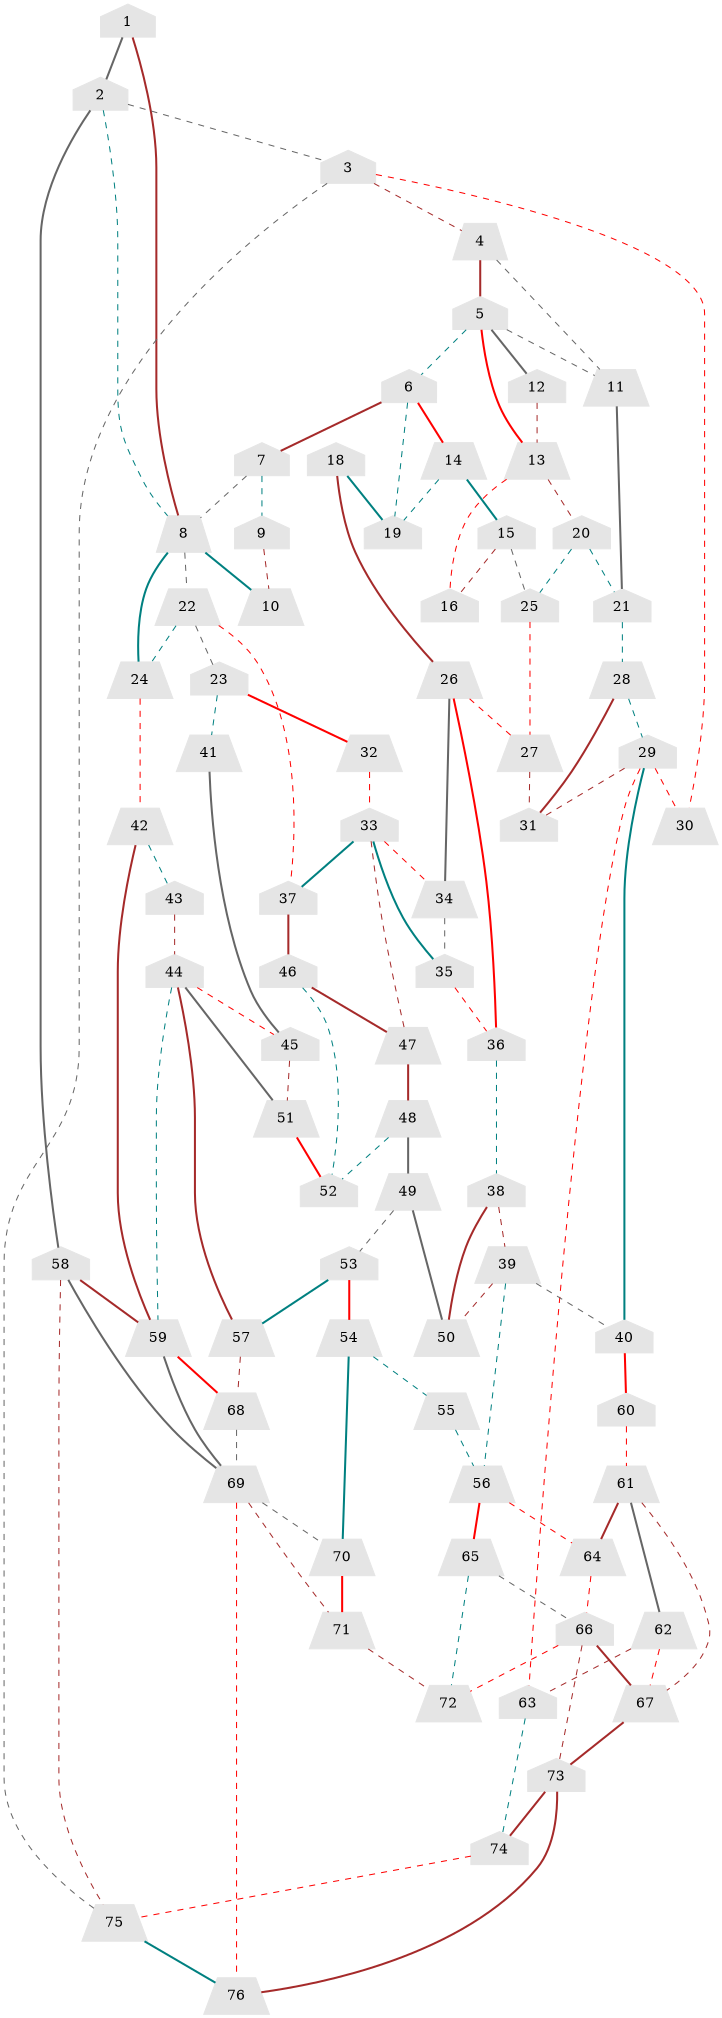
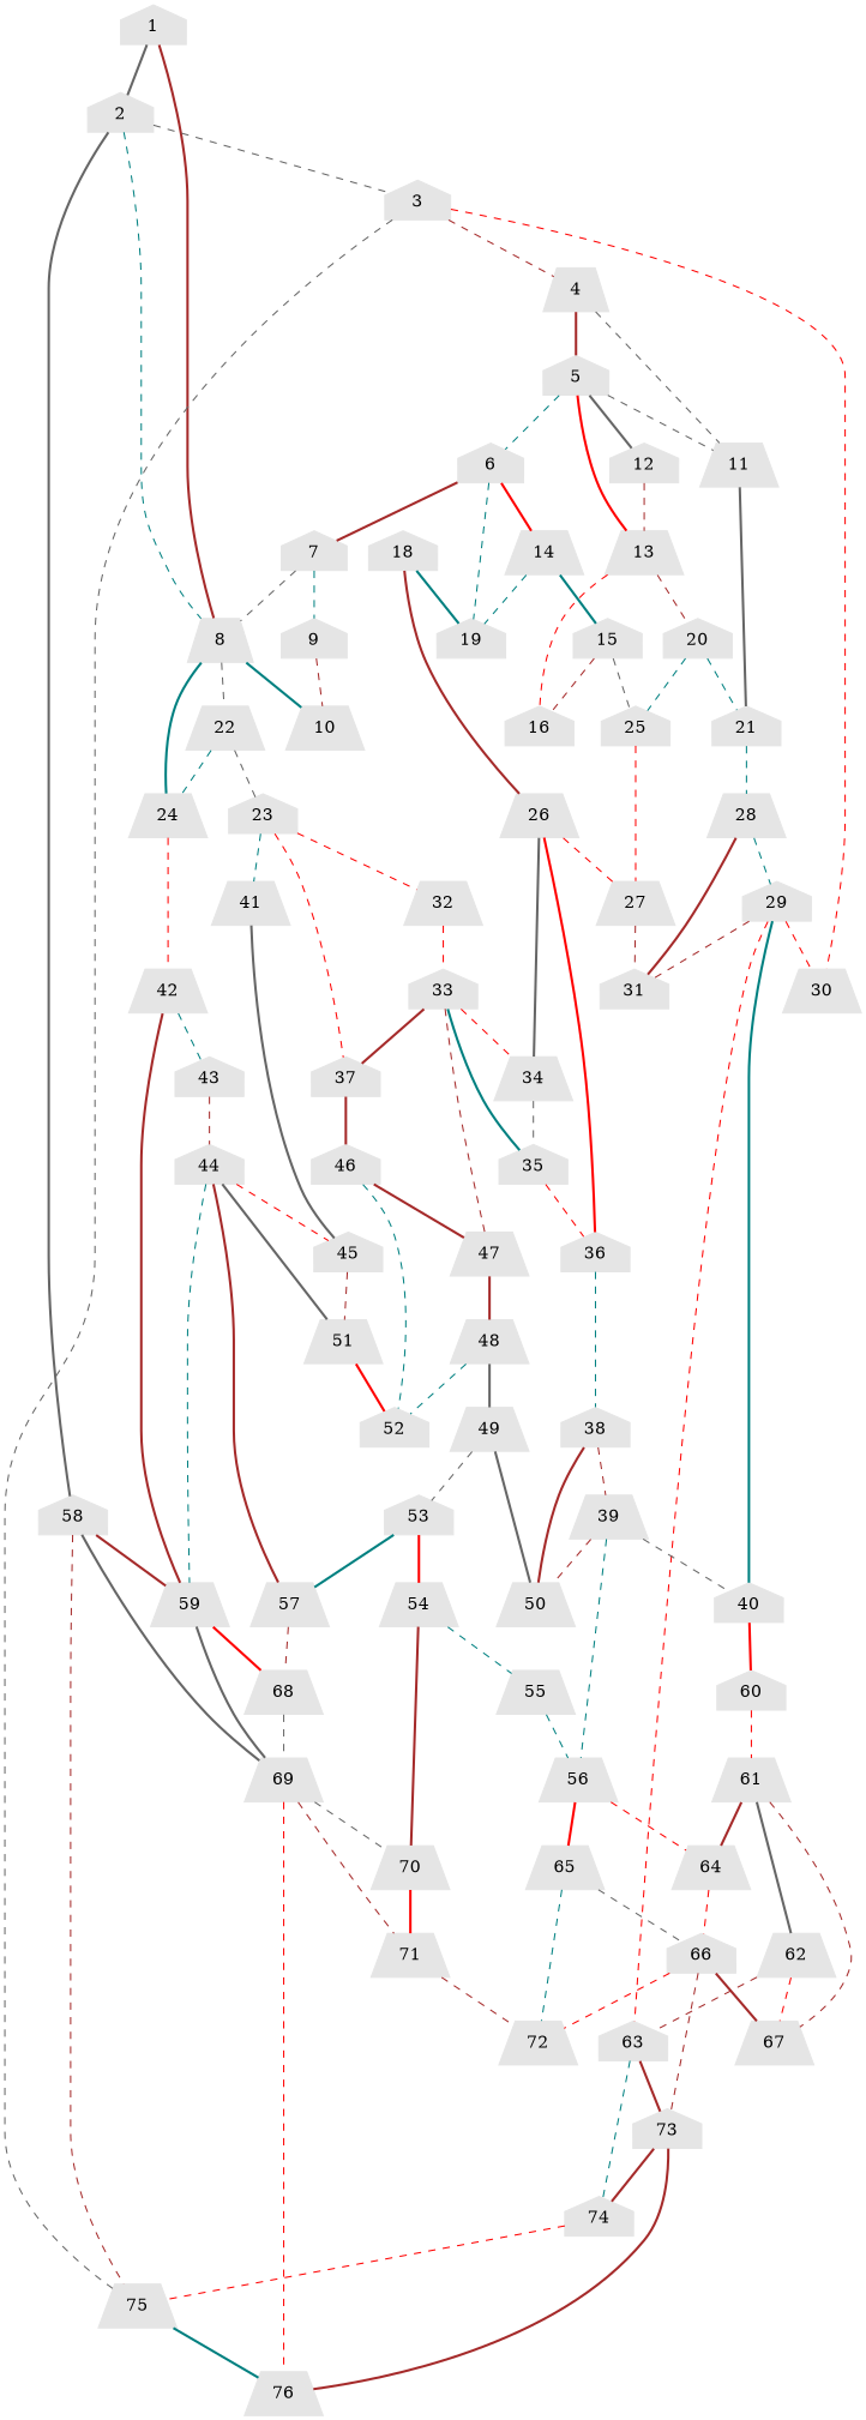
  graph {
    node [color=gray90 shape=trapezium style=filled]
    edge [color=brown style=dashed weight=1.0]
    1 [shape=house]
    2 [shape=house]
    8
    3 [shape=house]
    58 [shape=house]
    10
    22
    24
    4
    30
    75
    59
    69
    5 [shape=house]
    11
    76
    6 [shape=house]
    12 [shape=house]
    13
    21 [shape=house]
    7 [shape=house]
    14
    19 [shape=house]
    16 [shape=house]
    20 [shape=house]
    9 [shape=house]
    15 [shape=house]
    23 [shape=house]
    42
    28
    25 [shape=house]
    27
    18 [shape=house]
    26
    32
    37 [shape=house]
    41
    34
    36 [shape=house]
    31 [shape=house]
    29 [shape=house]
    33 [shape=house]
    46 [shape=house]
    45 [shape=house]
    43 [shape=house]
    35 [shape=house]
    38 [shape=house]
    40 [shape=house]
    63 [shape=house]
    60 [shape=house]
    74 [shape=house]
    47
    48
    39
    50
    52 [shape=house]
    56
    64
    65
    61
    51
    44 [shape=house]
    68
    57
    49
    53 [shape=house]
    54
    55
    70
    71
    66 [shape=house]
    72
    62
    67
    73 [shape=house]
    1 -- 2 [color=gray40 style=bold]
    1 -- 8 [style=bold]
    2 -- 8 [color=teal]
    2 -- 3 [color=gray40]
    2 -- 58 [color=gray40 style=bold]
    8 -- 10 [color=teal style=bold]
    8 -- 22 [color=gray40]
    8 -- 24 [color=teal style=bold]
    3 -- 4
    3 -- 30 [color=red]
    3 -- 75 [color=gray40]
    58 -- 75
    58 -- 59 [style=bold]
    58 -- 69 [color=gray40 style=bold]
    22 -- 24 [color=teal]
    22 -- 23 [color=gray40]
    24 -- 42 [color=red]
    4 -- 5 [style=bold]
    4 -- 11 [color=gray40]
    75 -- 76 [color=teal style=bold]
    59 -- 69 [color=gray40 style=bold]
    59 -- 68 [color=red style=bold]
    69 -- 76 [color=red]
    69 -- 70 [color=gray40]
    69 -- 71
    5 -- 11 [color=gray40]
    5 -- 6 [color=teal weight=2.0]
    5 -- 12 [color=gray40 style=bold]
    5 -- 13 [color=red style=bold]
    11 -- 21 [color=gray40 style=bold]
    6 -- 7 [style=bold weight=2.0]
    6 -- 14 [color=red style=bold]
    6 -- 19 [color=teal]
    12 -- 13 [weight=2.0]
    13 -- 16 [color=red weight=2.0]
    13 -- 20
    21 -- 28 [color=teal]
    7 -- 8 [color=gray40]
    7 -- 9 [color=teal weight=2.0]
    14 -- 19 [color=teal]
    14 -- 15 [color=teal style=bold]
    20 -- 21 [color=teal]
    20 -- 25 [color=teal]
    9 -- 10
    15 -- 16
    15 -- 25 [color=gray40]
-   23 -- 32 [color=red style=bold]
-   22 -- 37 [color=red]
+   23 -- 32 [color=red]
+   23 -- 37 [color=red]
    23 -- 41 [color=teal weight=2.0]
    42 -- 59 [style=bold]
    42 -- 43 [color=teal]
    28 -- 31 [style=bold]
    28 -- 29 [color=teal]
    25 -- 27 [color=red]
    27 -- 31
    18 -- 19 [color=teal style=bold]
    18 -- 26 [style=bold]
    26 -- 27 [color=red]
    26 -- 34 [color=gray40 style=bold]
    26 -- 36 [color=red style=bold]
    32 -- 33 [color=red weight=2.0]
    37 -- 46 [style=bold]
    41 -- 45 [color=gray40 style=bold]
    34 -- 35 [color=gray40]
    36 -- 38 [color=teal]
    29 -- 30 [color=red weight=2.0]
    29 -- 31
    29 -- 40 [color=teal style=bold]
    29 -- 63 [color=red]
-   33 -- 37 [color=teal style=bold]
+   33 -- 37 [style=bold]
    33 -- 34 [color=red]
    33 -- 35 [color=teal style=bold]
    33 -- 47
    46 -- 47 [style=bold]
    46 -- 52 [color=teal]
    45 -- 51
    43 -- 44 [weight=2.0]
    35 -- 36 [color=red]
    38 -- 39
    38 -- 50 [style=bold]
    40 -- 60 [color=red style=bold]
    63 -- 74 [color=teal]
    60 -- 61 [color=red weight=2.0]
    74 -- 75 [color=red]
    47 -- 48 [style=bold]
    48 -- 52 [color=teal]
    48 -- 49 [color=gray40 style=bold]
    39 -- 40 [color=gray40]
    39 -- 50
    39 -- 56 [color=teal weight=2.0]
    56 -- 64 [color=red]
    56 -- 65 [color=red style=bold]
    64 -- 66 [color=red]
    65 -- 66 [color=gray40]
    65 -- 72 [color=teal]
    61 -- 64 [style=bold]
    61 -- 62 [color=gray40 style=bold]
    61 -- 67
    51 -- 52 [color=red style=bold]
    44 -- 59 [color=teal]
    44 -- 45 [color=red]
    44 -- 51 [color=gray40 style=bold]
    44 -- 57 [style=bold]
    68 -- 69 [color=gray40]
    57 -- 68
    49 -- 50 [color=gray40 style=bold]
    49 -- 53 [color=gray40]
    53 -- 57 [color=teal style=bold]
    53 -- 54 [color=red style=bold]
    54 -- 55 [color=teal]
-   54 -- 70 [color=teal style=bold]
+   54 -- 70 [style=bold]
    55 -- 56 [color=teal weight=2.0]
    70 -- 71 [color=red style=bold]
    71 -- 72
    66 -- 72 [color=red]
    66 -- 67 [style=bold weight=2.0]
    66 -- 73
    62 -- 63
    62 -- 67 [color=red]
-   67 -- 73 [style=bold]
+   63 -- 73 [style=bold]
    73 -- 76 [style=bold]
    73 -- 74 [style=bold]
  }
